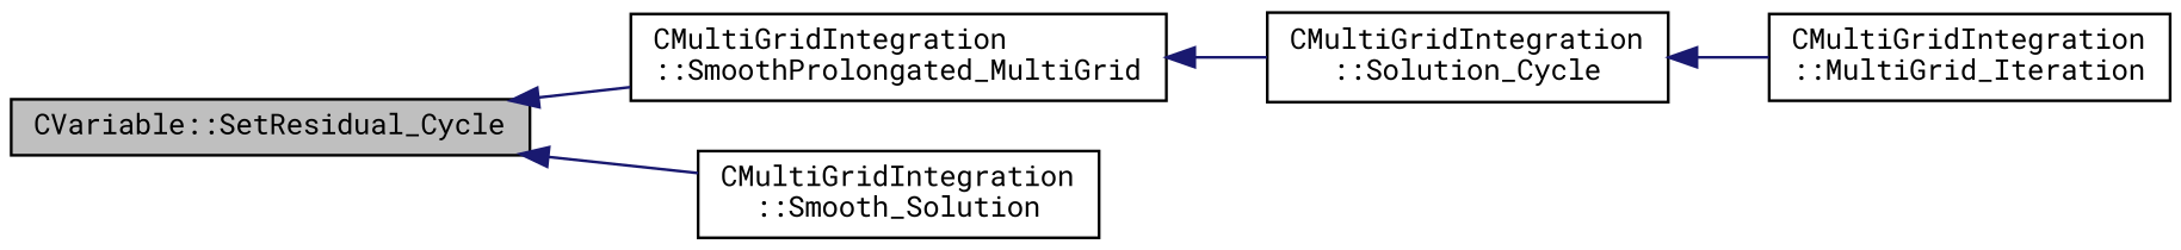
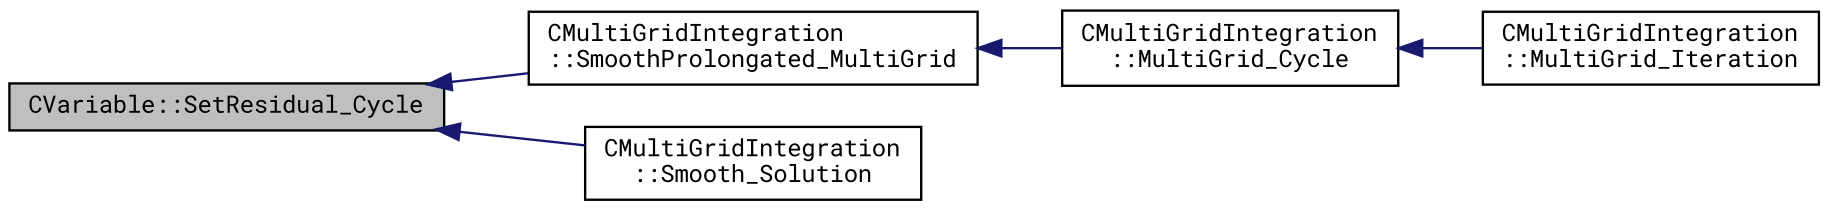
  digraph {
    fontname="Roboto Mono"
    rankdir=LR
    node [color=black fillcolor=white fontname="Roboto Mono" fontsize=10 shape=record style=filled]
    edge [color=midnightblue dir=back fontname="Roboto Mono" fontsize=10 labelfontname=Helvetica labelfontsize=10 style=solid]
    n1 [fillcolor=grey75 fontcolor=black height=0.2 label="CVariable::SetResidual_Cycle" width=0.4]
    n2 [height=0.2 label="CMultiGridIntegration\l::SmoothProlongated_MultiGrid" width=0.4]
    n3 [height=0.2 label="CMultiGridIntegration\l::Smooth_Solution" width=0.4]
-   n4 [height=0.2 label="CMultiGridIntegration\l::Solution_Cycle" width=0.4]
+   n4 [height=0.2 label="CMultiGridIntegration\l::MultiGrid_Cycle" width=0.4]
    n5 [height=0.2 label="CMultiGridIntegration\l::MultiGrid_Iteration" width=0.4]
    n1 -> n2
    n1 -> n3
    n2 -> n4
    n4 -> n5
  }
